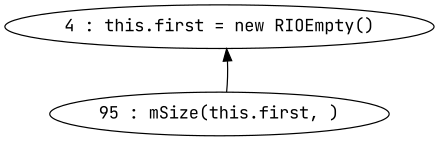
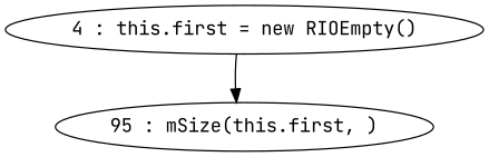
  digraph {
    fontname="JetBrains Mono"
    node [fontname="JetBrains Mono"]
    "4 : this.first = new RIOEmpty()"
    "95 : mSize(this.first, )"
-   "95 : mSize(this.first, )" -> "4 : this.first = new RIOEmpty()" [fontname="JetBrains Mono"]
+   "4 : this.first = new RIOEmpty()" -> "95 : mSize(this.first, )" [fontname="JetBrains Mono"]
  }
